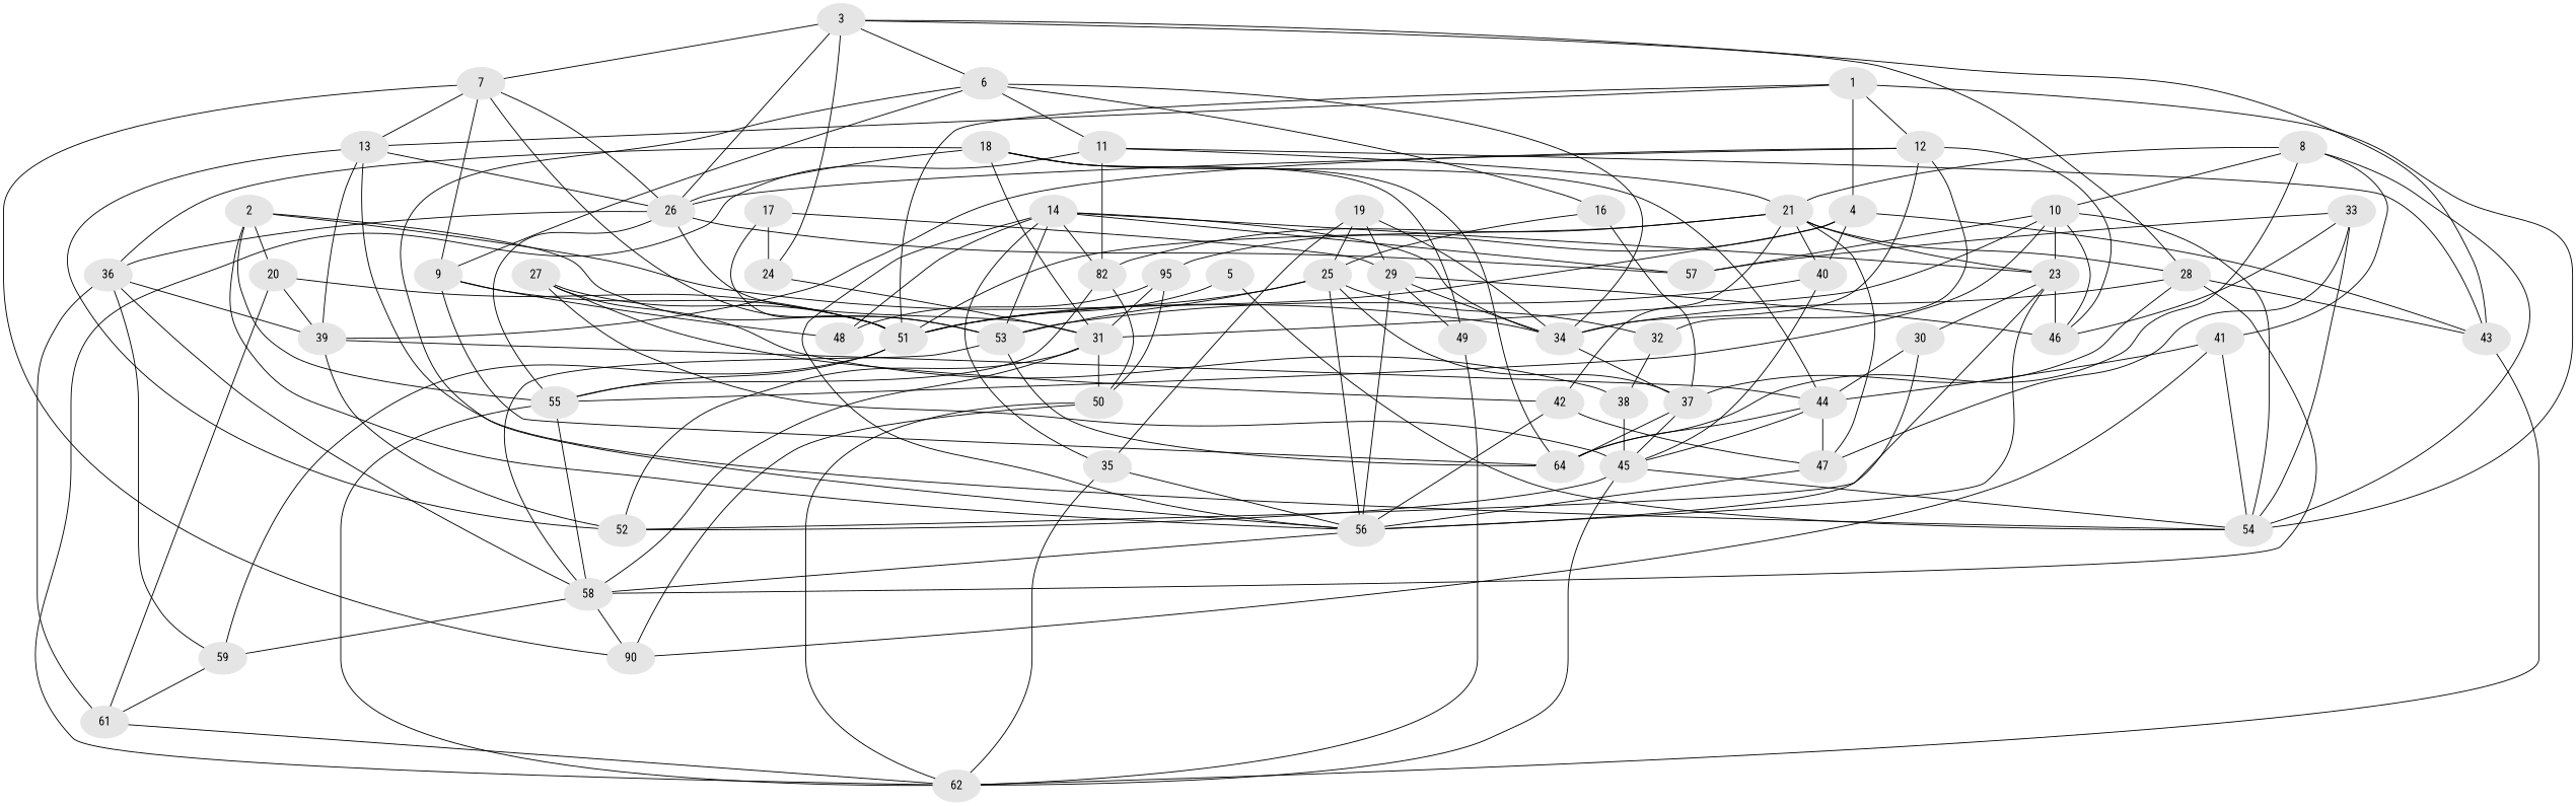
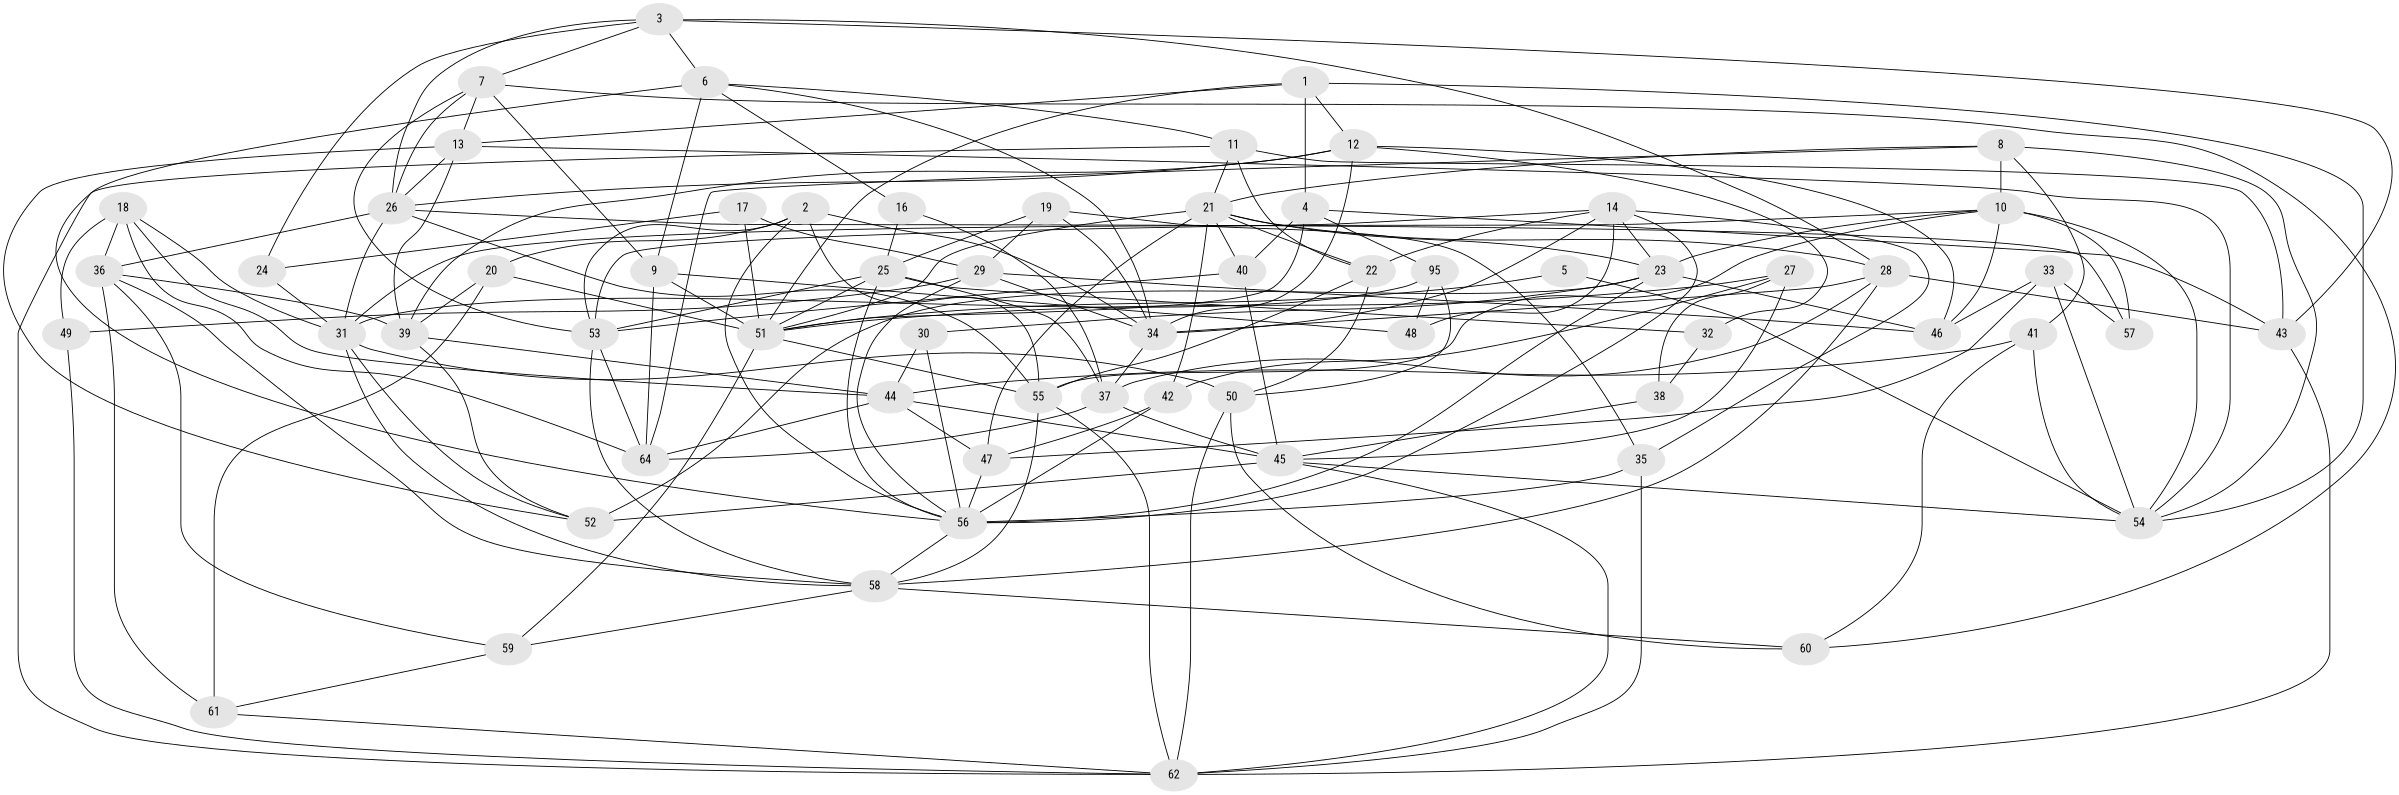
  graph {
    fontname="Roboto Condensed"
    node [color=gray90 fontname="Roboto Condensed" style=filled]
    edge [fontname="Roboto Condensed" weight=1.0]
    1
    4
    12
    13
    51
    54
    43
    n8 [label=95]
    40
    34
    26
    46
    32
    39
    52
    55
    59
    2
    20
    53
    56
    61
    37
    64
    58
    62
    3
    6
    7
    24
    28
    9
    11
    16
-   60 [label=90]
+   60
    31
    57
    36
    48
    50
    45
    5
    21
-   22 [label=82]
+   22
    25
    8
    10
    41
    23
    42
    47
    44
    30
    38
    14
    35
    17
    29
    49
    18
    19
    27
    33
    1 -- 4
    1 -- 12
    1 -- 13
    1 -- 51
    1 -- 54
    4 -- 51
    4 -- 43
    4 -- n8
    4 -- 40
    12 -- 34
    12 -- 26
    12 -- 46
    12 -- 32
    12 -- 39
    13 -- 54
    13 -- 26
    13 -- 39
    13 -- 52
    51 -- 55
    51 -- 59
    43 -- 62
    n8 -- 31
    n8 -- 48
    n8 -- 50
    40 -- 53
    40 -- 45
    34 -- 37
    26 -- 55
    26 -- 31
    26 -- 57
    26 -- 36
    32 -- 38
    39 -- 52
    39 -- 44
    55 -- 58
    55 -- 62
    59 -- 61
    2 -- 34
    2 -- 55 [weight=2.0]
    2 -- 20
    2 -- 53
    2 -- 56
    20 -- 51
    20 -- 39
    20 -- 61
    53 -- 64
    53 -- 58
    56 -- 58
    61 -- 62
    37 -- 64
    37 -- 45
    58 -- 59
    58 -- 60
    3 -- 43
    3 -- 26
    3 -- 6
    3 -- 7
    3 -- 24
    3 -- 28
    6 -- 34
    6 -- 56
    6 -- 9
    6 -- 11
    6 -- 16
    7 -- 13
    7 -- 26
    7 -- 53
    7 -- 9
    7 -- 60
    24 -- 31
    28 -- 43
    28 -- 34
    28 -- 37
    28 -- 58
    9 -- 51 [weight=2.0]
    9 -- 64
    9 -- 48
    11 -- 43
    11 -- 62
    11 -- 21
    11 -- 22 [weight=2.0]
    16 -- 37
    16 -- 25
    31 -- 52
    31 -- 58
    31 -- 50
    36 -- 39
    36 -- 59
    36 -- 61 [weight=2.0]
    36 -- 58
    50 -- 62
    50 -- 60
    45 -- 54
    45 -- 52 [weight=2.0]
    45 -- 62
    5 -- 51
    5 -- 54
    21 -- 51
    21 -- 40
    21 -- 28
    21 -- 22 [weight=2.0]
    21 -- 23
    21 -- 42
    21 -- 47
    22 -- 55
    22 -- 50
    25 -- 51
    25 -- 32
    25 -- 53
    25 -- 56
    25 -- 37
    8 -- 54
    8 -- 64
    8 -- 21
    8 -- 10
    8 -- 41
    10 -- 54
    10 -- 46
    10 -- 55
    10 -- 31
    10 -- 57
    10 -- 23
    41 -- 54
    41 -- 60
    41 -- 44
    23 -- 46
    23 -- 52
    23 -- 56
    23 -- 30
    42 -- 56 [weight=2.0]
    42 -- 47
    47 -- 56
    44 -- 64
    44 -- 45
    44 -- 47
    30 -- 56
    30 -- 44
    38 -- 45
    14 -- 34
    14 -- 53
    14 -- 56
-   14 -- 57
    14 -- 48 [weight=2.0]
    14 -- 22
    14 -- 23 [weight=2.0]
    14 -- 35
    35 -- 56
    35 -- 62
    17 -- 51
    17 -- 24
    17 -- 29
    29 -- 34
    29 -- 46
    29 -- 56
    29 -- 49
    49 -- 62
-   18 -- 26
    18 -- 64
    18 -- 31
    18 -- 36 [weight=2.0]
    18 -- 44
    18 -- 49
    19 -- 34
    19 -- 25
    19 -- 35
    19 -- 29
    27 -- 51
    27 -- 45
    27 -- 42
    27 -- 38
    33 -- 54
    33 -- 46
    33 -- 57
    33 -- 47
  }
